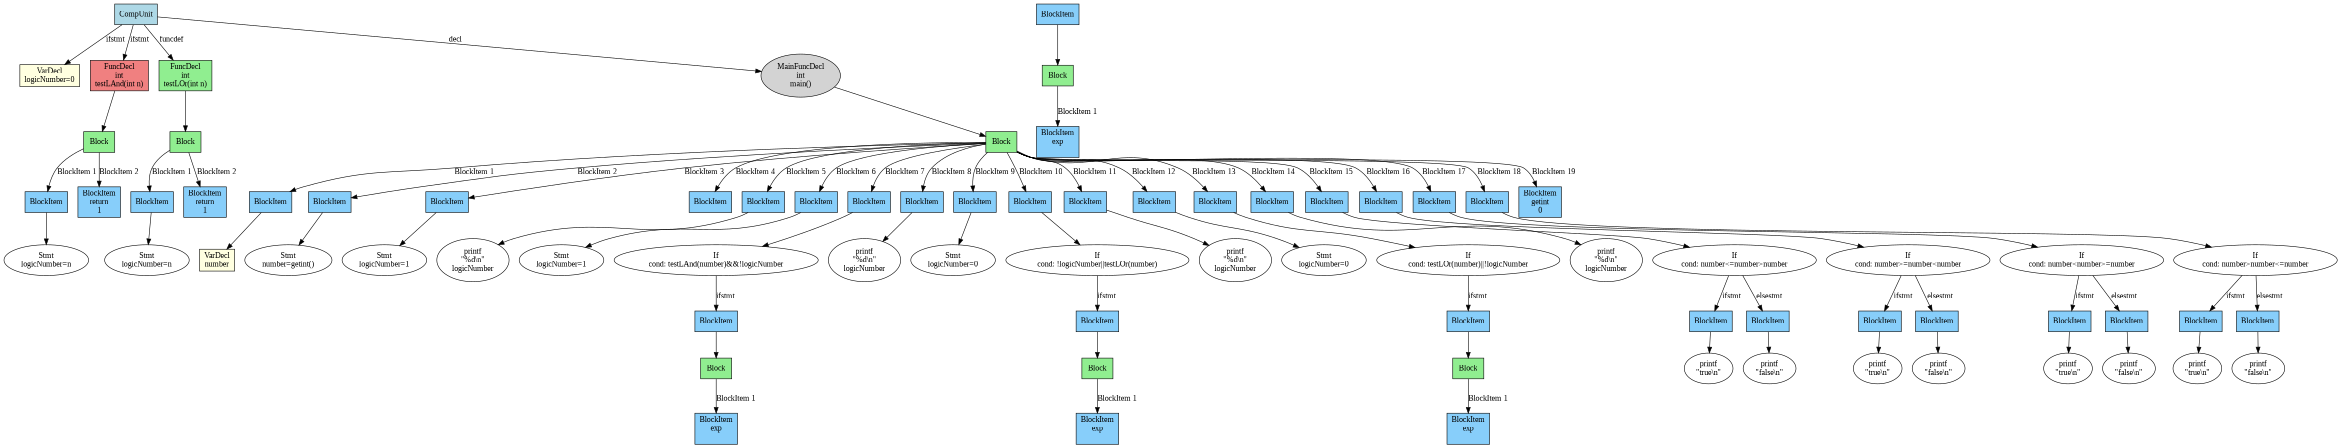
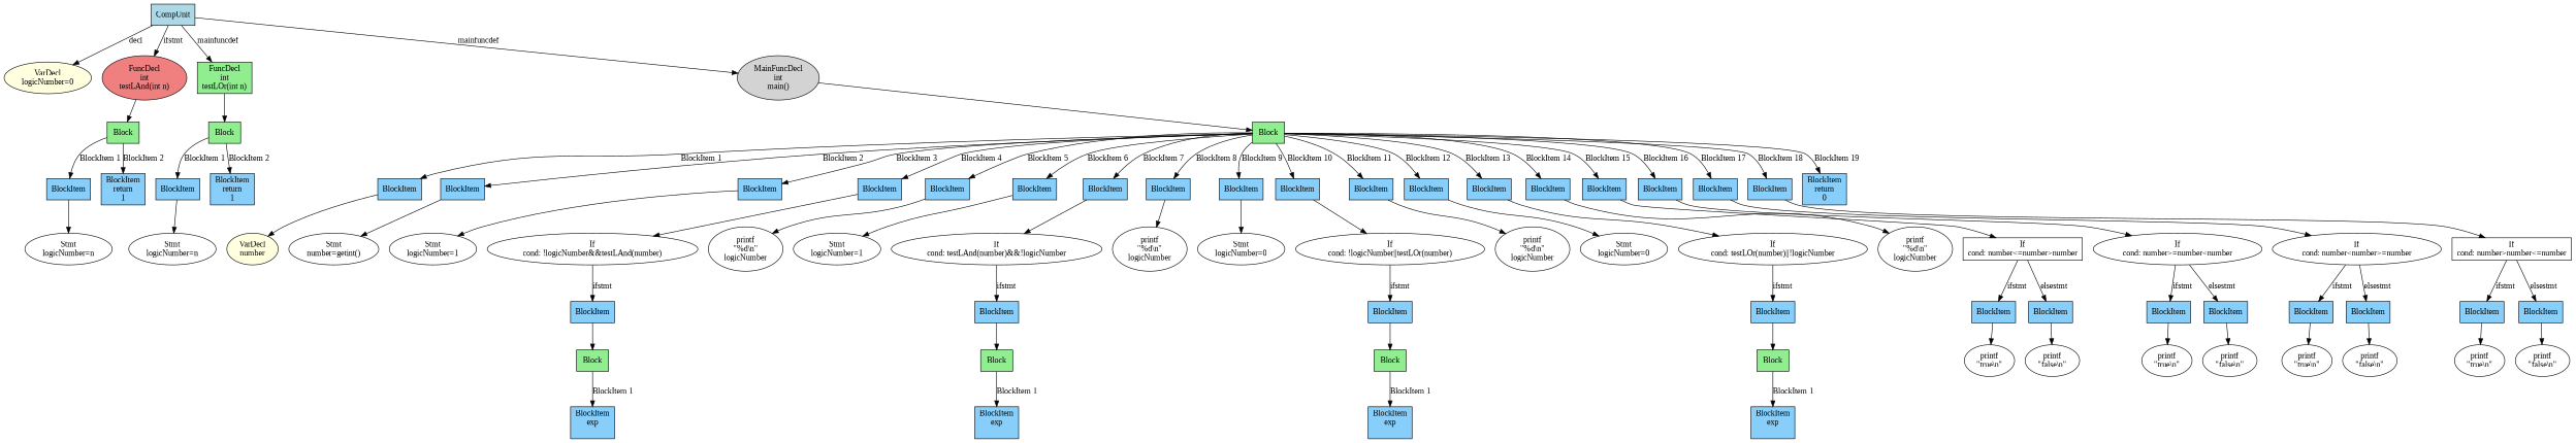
  digraph {
    fontname="Liberation Serif"
    node [fillcolor=lightskyblue fontname="Liberation Serif" shape=box style=filled]
    edge [fontname="Liberation Serif"]
    n1 [fillcolor=lightblue label=CompUnit]
-   n2 [fillcolor=lightyellow label="VarDecl\nlogicNumber=0\n"]
-   n3 [fillcolor=lightcoral label="FuncDecl\nint\ntestLAnd(int n)\n"]
+   n2 [fillcolor=lightyellow label="VarDecl\nlogicNumber=0\n" shape=ellipse]
+   n3 [fillcolor=lightcoral label="FuncDecl\nint\ntestLAnd(int n)\n" shape=ellipse]
    n4 [fillcolor=lightgreen label="FuncDecl\nint\ntestLOr(int n)\n"]
    n5 [fillcolor=lightgrey label="MainFuncDecl\nint\nmain()\n" shape=ellipse]
    n6 [fillcolor=lightgreen label=Block]
    n7 [fillcolor=lightgreen label=Block]
    n8 [fillcolor=lightgreen label=Block]
    n9 [label=BlockItem]
    n10 [label="BlockItem\nreturn\n1\n"]
    n11 [label="Stmt\nlogicNumber=n" fillcolor="" shape="" style=""]
    n12 [label=BlockItem]
    n13 [label="BlockItem\nreturn\n1\n"]
    n14 [label="Stmt\nlogicNumber=n" fillcolor="" shape="" style=""]
    n15 [label=BlockItem]
    n16 [label=BlockItem]
    n17 [label=BlockItem]
    n18 [label=BlockItem]
    n19 [label=BlockItem]
    n20 [label=BlockItem]
    n21 [label=BlockItem]
    n22 [label=BlockItem]
    n23 [label=BlockItem]
    n24 [label=BlockItem]
    n25 [label=BlockItem]
    n26 [label=BlockItem]
    n27 [label=BlockItem]
    n28 [label=BlockItem]
    n29 [label=BlockItem]
    n30 [label=BlockItem]
    n31 [label=BlockItem]
    n32 [label=BlockItem]
-   n33 [label="BlockItem\ngetint\n0\n"]
-   n34 [fillcolor=lightyellow label="VarDecl\nnumber\n"]
+   n33 [label="BlockItem\nreturn\n0\n"]
+   n34 [fillcolor=lightyellow label="VarDecl\nnumber\n" shape=ellipse]
    n35 [label="Stmt\nnumber=getint()" fillcolor="" shape="" style=""]
    n36 [label="Stmt\nlogicNumber=1" fillcolor="" shape="" style=""]
+   n37 [label="If\ncond: !logicNumber&&testLAnd(number)\n" fillcolor="" shape="" style=""]
    n38 [label="printf\n\"%d\\n\"\nlogicNumber" fillcolor="" shape="" style=""]
    n39 [label="Stmt\nlogicNumber=1" fillcolor="" shape="" style=""]
    n40 [label="If\ncond: testLAnd(number)&&!logicNumber\n" fillcolor="" shape="" style=""]
    n41 [label="printf\n\"%d\\n\"\nlogicNumber" fillcolor="" shape="" style=""]
    n42 [label="Stmt\nlogicNumber=0" fillcolor="" shape="" style=""]
    n43 [label="If\ncond: !logicNumber||testLOr(number)\n" fillcolor="" shape="" style=""]
    n44 [label="printf\n\"%d\\n\"\nlogicNumber" fillcolor="" shape="" style=""]
    n45 [label="Stmt\nlogicNumber=0" fillcolor="" shape="" style=""]
    n46 [label="If\ncond: testLOr(number)||!logicNumber\n" fillcolor="" shape="" style=""]
    n47 [label="printf\n\"%d\\n\"\nlogicNumber" fillcolor="" shape="" style=""]
-   n48 [label="If\ncond: number<=number>number\n" fillcolor="" shape="" style=""]
+   n48 [label="If\ncond: number<=number>number\n" fillcolor="" style=""]
    n49 [label="If\ncond: number>=number<number\n" fillcolor="" shape="" style=""]
    n50 [label="If\ncond: number<number>=number\n" fillcolor="" shape="" style=""]
-   n51 [label="If\ncond: number>number<=number\n" fillcolor="" shape="" style=""]
+   n51 [label="If\ncond: number>number<=number\n" fillcolor="" style=""]
    n52 [label=BlockItem]
    n53 [fillcolor=lightgreen label=Block]
    n54 [label="BlockItem\nexp\n\n"]
    n55 [label=BlockItem]
    n56 [fillcolor=lightgreen label=Block]
    n57 [label="BlockItem\nexp\n\n"]
    n58 [label=BlockItem]
    n59 [fillcolor=lightgreen label=Block]
    n60 [label="BlockItem\nexp\n\n"]
    n61 [label=BlockItem]
    n62 [fillcolor=lightgreen label=Block]
    n63 [label="BlockItem\nexp\n\n"]
    n64 [label=BlockItem]
    n65 [label=BlockItem]
    n66 [label="printf\n\"true\\n\"\n" fillcolor="" shape="" style=""]
    n67 [label="printf\n\"false\\n\"\n" fillcolor="" shape="" style=""]
    n68 [label=BlockItem]
    n69 [label=BlockItem]
    n70 [label="printf\n\"true\\n\"\n" fillcolor="" shape="" style=""]
    n71 [label="printf\n\"false\\n\"\n" fillcolor="" shape="" style=""]
    n72 [label=BlockItem]
    n73 [label=BlockItem]
    n74 [label="printf\n\"true\\n\"\n" fillcolor="" shape="" style=""]
    n75 [label="printf\n\"false\\n\"\n" fillcolor="" shape="" style=""]
    n76 [label=BlockItem]
    n77 [label=BlockItem]
    n78 [label="printf\n\"true\\n\"\n" fillcolor="" shape="" style=""]
    n79 [label="printf\n\"false\\n\"\n" fillcolor="" shape="" style=""]
-   n1 -> n2 [label=ifstmt]
+   n1 -> n2 [label=decl]
    n1 -> n3 [label=ifstmt]
-   n1 -> n4 [label=funcdef]
-   n1 -> n5 [label=decl]
+   n1 -> n4 [label=mainfuncdef]
+   n1 -> n5 [label=mainfuncdef]
    n3 -> n6
    n4 -> n7
    n5 -> n8
    n6 -> n9 [label="BlockItem 1"]
    n6 -> n10 [label="BlockItem 2"]
    n7 -> n12 [label="BlockItem 1"]
    n7 -> n13 [label="BlockItem 2"]
    n8 -> n15 [label="BlockItem 1"]
    n8 -> n16 [label="BlockItem 2"]
    n8 -> n17 [label="BlockItem 3"]
    n8 -> n18 [label="BlockItem 4"]
    n8 -> n19 [label="BlockItem 5"]
    n8 -> n20 [label="BlockItem 6"]
    n8 -> n21 [label="BlockItem 7"]
    n8 -> n22 [label="BlockItem 8"]
    n8 -> n23 [label="BlockItem 9"]
    n8 -> n24 [label="BlockItem 10"]
    n8 -> n25 [label="BlockItem 11"]
    n8 -> n26 [label="BlockItem 12"]
    n8 -> n27 [label="BlockItem 13"]
    n8 -> n28 [label="BlockItem 14"]
    n8 -> n29 [label="BlockItem 15"]
    n8 -> n30 [label="BlockItem 16"]
    n8 -> n31 [label="BlockItem 17"]
    n8 -> n32 [label="BlockItem 18"]
    n8 -> n33 [label="BlockItem 19"]
    n9 -> n11
    n12 -> n14
    n15 -> n34
    n16 -> n35
    n17 -> n36
+   n18 -> n37
    n19 -> n38
    n20 -> n39
    n21 -> n40
    n22 -> n41
    n23 -> n42
    n24 -> n43
    n25 -> n44
    n26 -> n45
    n27 -> n46
    n28 -> n47
    n29 -> n48
    n30 -> n49
    n31 -> n50
    n32 -> n51
+   n37 -> n52 [label=ifstmt]
    n40 -> n55 [label=ifstmt]
    n43 -> n58 [label=ifstmt]
    n46 -> n61 [label=ifstmt]
    n48 -> n64 [label=ifstmt]
    n48 -> n65 [label=elsestmt]
    n49 -> n68 [label=ifstmt]
    n49 -> n69 [label=elsestmt]
    n50 -> n72 [label=ifstmt]
    n50 -> n73 [label=elsestmt]
    n51 -> n76 [label=ifstmt]
    n51 -> n77 [label=elsestmt]
    n52 -> n53
    n53 -> n54 [label="BlockItem 1"]
    n55 -> n56
    n56 -> n57 [label="BlockItem 1"]
    n58 -> n59
    n59 -> n60 [label="BlockItem 1"]
    n61 -> n62
    n62 -> n63 [label="BlockItem 1"]
    n64 -> n66
    n65 -> n67
    n68 -> n70
    n69 -> n71
    n72 -> n74
    n73 -> n75
    n76 -> n78
    n77 -> n79
  }
